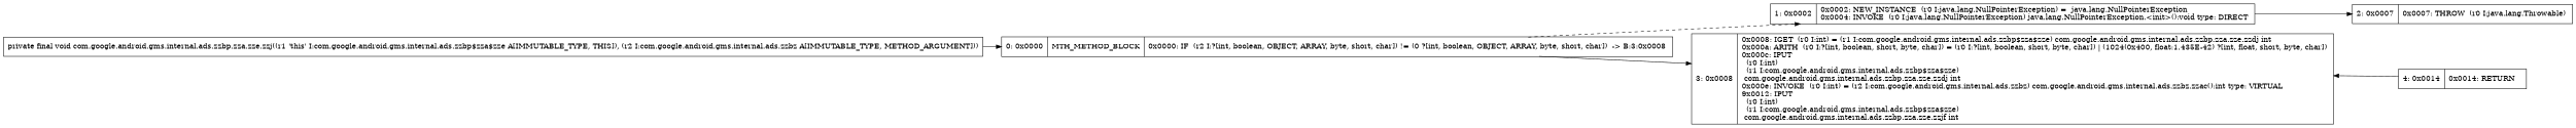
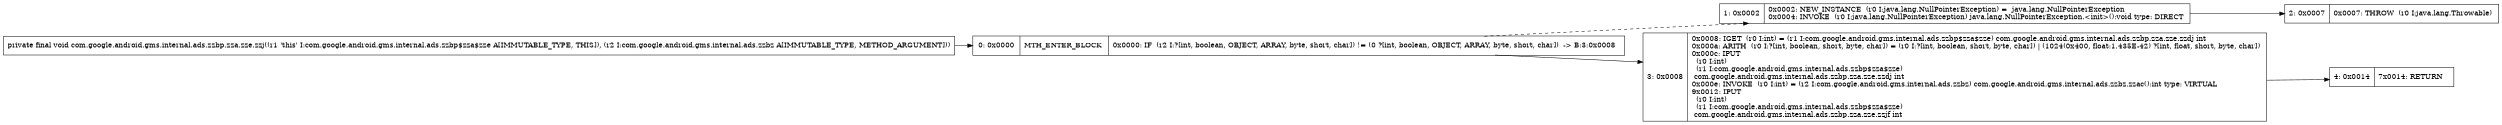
  digraph {
    rankdir=LR
    node [shape=record]
-   n1 [label="{0\:\ 0x0000|MTH_METHOD_BLOCK\l|0x0000: IF  (r2 I:?[int, boolean, OBJECT, ARRAY, byte, short, char]) != (0 ?[int, boolean, OBJECT, ARRAY, byte, short, char])  \-\> B:3:0x0008 \l}"]
+   n1 [label="{0\:\ 0x0000|MTH_ENTER_BLOCK\l|0x0000: IF  (r2 I:?[int, boolean, OBJECT, ARRAY, byte, short, char]) != (0 ?[int, boolean, OBJECT, ARRAY, byte, short, char])  \-\> B:3:0x0008 \l}"]
    n2 [label="{1\:\ 0x0002|0x0002: NEW_INSTANCE  (r0 I:java.lang.NullPointerException) =  java.lang.NullPointerException \l0x0004: INVOKE  (r0 I:java.lang.NullPointerException) java.lang.NullPointerException.\<init\>():void type: DIRECT \l}"]
    n3 [label="{3\:\ 0x0008|0x0008: IGET  (r0 I:int) = (r1 I:com.google.android.gms.internal.ads.zzbp$zza$zze) com.google.android.gms.internal.ads.zzbp.zza.zze.zzdj int \l0x000a: ARITH  (r0 I:?[int, boolean, short, byte, char]) = (r0 I:?[int, boolean, short, byte, char]) \| (1024(0x400, float:1.435E\-42) ?[int, float, short, byte, char]) \l0x000c: IPUT  \l  (r0 I:int)\l  (r1 I:com.google.android.gms.internal.ads.zzbp$zza$zze)\l com.google.android.gms.internal.ads.zzbp.zza.zze.zzdj int \l0x000e: INVOKE  (r0 I:int) = (r2 I:com.google.android.gms.internal.ads.zzbz) com.google.android.gms.internal.ads.zzbz.zzac():int type: VIRTUAL \l9x0012: IPUT  \l  (r0 I:int)\l  (r1 I:com.google.android.gms.internal.ads.zzbp$zza$zze)\l com.google.android.gms.internal.ads.zzbp.zza.zze.zzjf int \l}"]
    n4 [label="{2\:\ 0x0007|0x0007: THROW  (r0 I:java.lang.Throwable) \l}"]
-   n5 [label="{4\:\ 0x0014|0x0014: RETURN   \l}"]
+   n5 [label="{4\:\ 0x0014|7x0014: RETURN   \l}"]
    n6 [label="{private final void com.google.android.gms.internal.ads.zzbp.zza.zze.zzj((r1 'this' I:com.google.android.gms.internal.ads.zzbp$zza$zze A[IMMUTABLE_TYPE, THIS]), (r2 I:com.google.android.gms.internal.ads.zzbz A[IMMUTABLE_TYPE, METHOD_ARGUMENT])) }"]
    n1 -> n2 [style=dashed]
    n1 -> n3
    n2 -> n4
-   n5 -> n3
+   n3 -> n5
    n6 -> n1
  }
